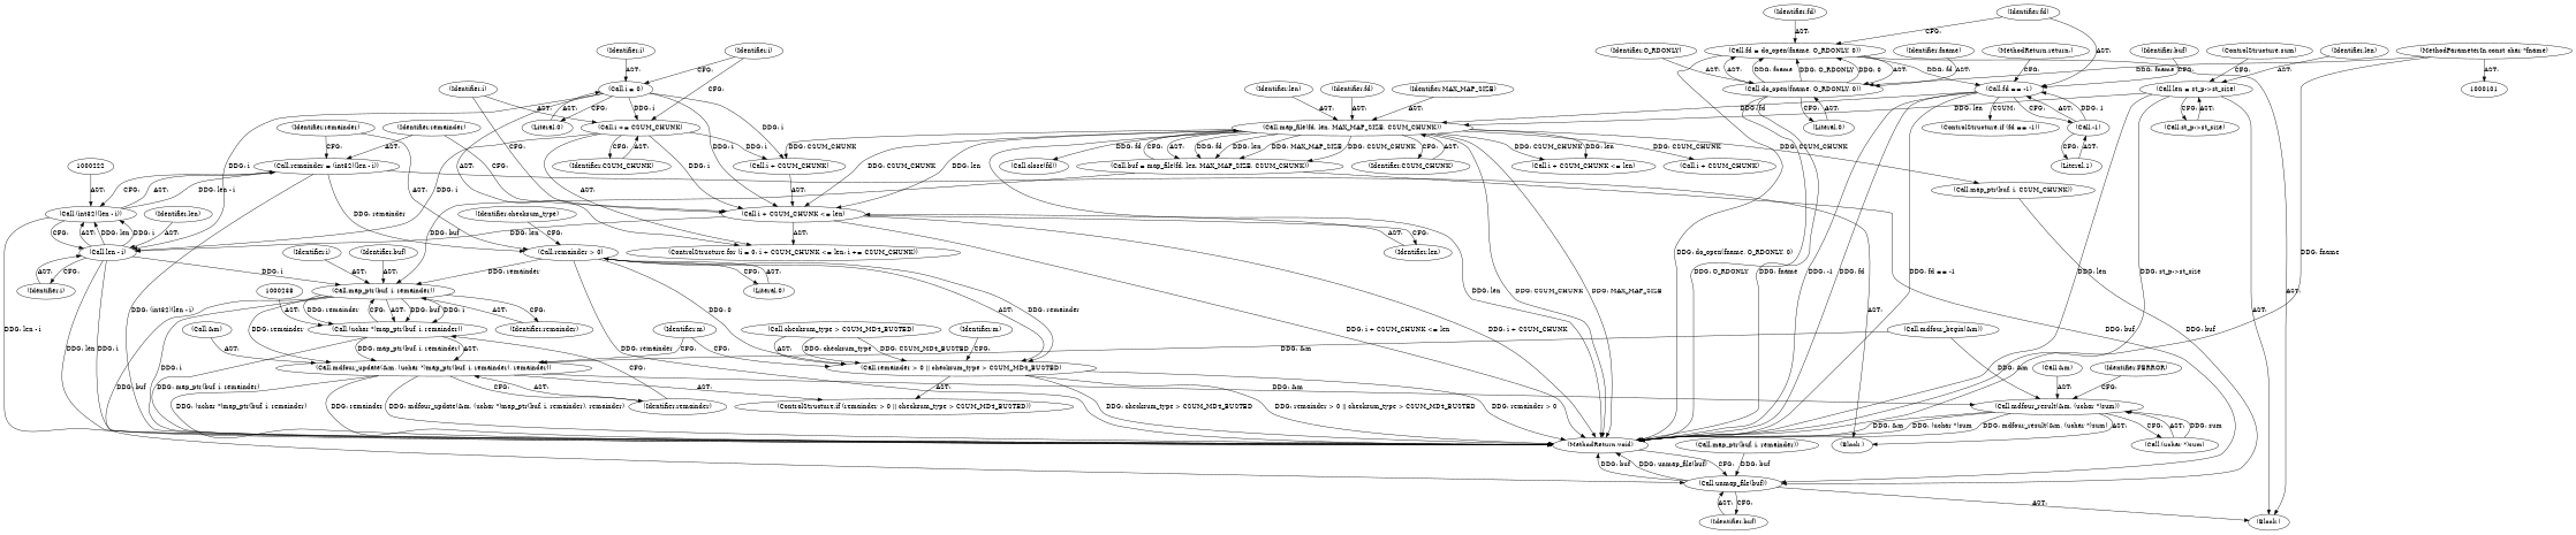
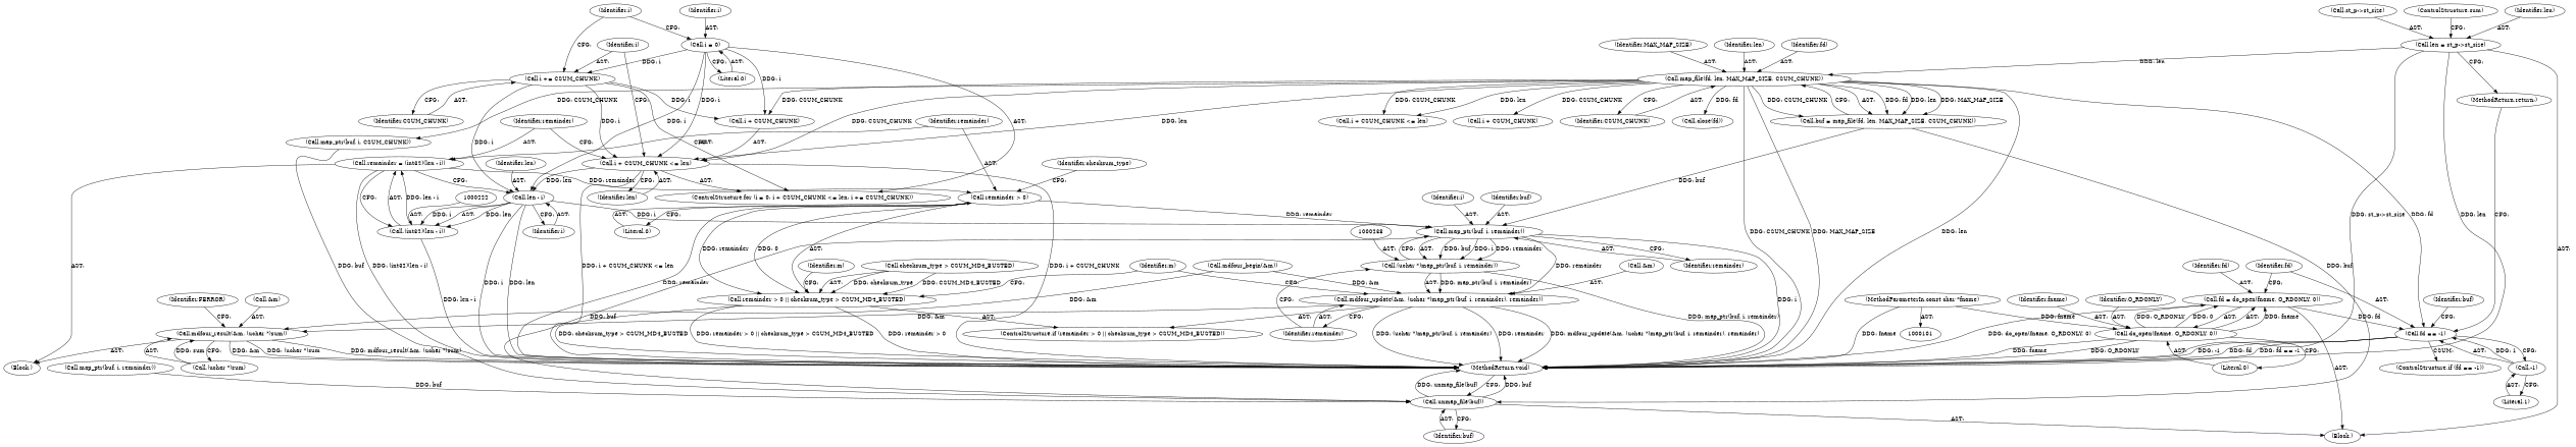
  digraph {
    n1 [label="(Call,remainder = (int32)(len - i))"]
    n2 [label="(Call,(int32)(len - i))"]
    n3 [label="(Call,remainder > 0)"]
    n4 [label="(MethodReturn,void)"]
    n5 [label="(Block,)"]
    n6 [label="(Call,len - i)"]
    n7 [label="(Call,map_ptr(buf, i, remainder))"]
    n8 [label="(Call,remainder > 0 || checksum_type > CSUM_MD4_BUSTED)"]
    n9 [label="(Literal,0)"]
    n10 [label="(Call,unmap_file(buf))"]
    n11 [label="(Identifier,i)"]
    n12 [label="(Call,(uchar *)map_ptr(buf, i, remainder))"]
    n13 [label="(Call,mdfour_update(&m, (uchar *)map_ptr(buf, i, remainder), remainder))"]
    n14 [label="(Identifier,remainder)"]
    n15 [label="(Call,i + CSUM_CHUNK <= len)"]
    n16 [label="(Identifier,len)"]
    n17 [label="(ControlStructure,for (i = 0; i + CSUM_CHUNK <= len; i += CSUM_CHUNK))"]
    n18 [label="(Call,i += CSUM_CHUNK)"]
    n19 [label="(Call,i + CSUM_CHUNK)"]
    n20 [label="(Identifier,CSUM_CHUNK)"]
    n21 [label="(Call,i = 0)"]
    n22 [label="(Literal,0)"]
    n23 [label="(Call,map_file(fd, len, MAX_MAP_SIZE, CSUM_CHUNK))"]
    n24 [label="(Call,i + CSUM_CHUNK <= len)"]
    n25 [label="(Call,map_ptr(buf, i, CSUM_CHUNK))"]
    n26 [label="(Call,i + CSUM_CHUNK)"]
    n27 [label="(Identifier,CSUM_CHUNK)"]
    n28 [label="(Call,buf = map_file(fd, len, MAX_MAP_SIZE, CSUM_CHUNK))"]
    n29 [label="(Call,close(fd))"]
    n30 [label="(Call,fd == -1)"]
    n31 [label="(Call,-1)"]
    n32 [label="(ControlStructure,if (fd == -1))"]
    n33 [label="(Literal,1)"]
    n34 [label="(Call,fd = do_open(fname, O_RDONLY, 0))"]
    n35 [label="(Call,do_open(fname, O_RDONLY, 0))"]
    n36 [label="(Block,)"]
    n37 [label="(Literal,0)"]
    n38 [label="(MethodParameterIn,const char *fname)"]
    1000101
    n40 [label="(Call,len = st_p->st_size)"]
    n41 [label="(Call,st_p->st_size)"]
    n42 [label="(ControlStructure,if (remainder > 0 || checksum_type > CSUM_MD4_BUSTED))"]
    n43 [label="(Call,checksum_type > CSUM_MD4_BUSTED)"]
    n44 [label="(Call,mdfour_result(&m, (uchar *)sum))"]
    n45 [label="(Identifier,remainder)"]
    n46 [label="(Identifier,buf)"]
    n47 [label="(Call,(uchar *)sum)"]
    n48 [label="(Identifier,len)"]
    n49 [label="(Identifier,fname)"]
    n50 [label="(Identifier,fd)"]
    n51 [label="(Identifier,i)"]
    n52 [label="(Identifier,fd)"]
    n53 [label="(Identifier,len)"]
    n54 [label="(Identifier,remainder)"]
    n55 [label="(Identifier,checksum_type)"]
    n56 [label="(ControlStructure,sum)"]
    n57 [label="(Identifier,i)"]
    n58 [label="(Identifier,i)"]
    n59 [label="(Identifier,i)"]
    n60 [label="(Identifier,O_RDONLY)"]
    n61 [label="(Call,map_ptr(buf, i, remainder))"]
    n62 [label="(Call,&m)"]
    n63 [label="(Identifier,fd)"]
    n64 [label="(Identifier,len)"]
    n65 [label="(MethodReturn,return;)"]
    n66 [label="(Identifier,remainder)"]
    n67 [label="(Identifier,MAX_MAP_SIZE)"]
    n68 [label="(Identifier,buf)"]
    n69 [label="(Identifier,m)"]
    n70 [label="(Identifier,buf)"]
    n71 [label="(Identifier,m)"]
    n72 [label="(Call,&m)"]
    n73 [label="(Call,mdfour_begin(&m))"]
    n74 [label="(Identifier,FERROR)"]
    1000222
    1000238
    n1 -> n2 [label="CFG: "]
    n1 -> n3 [label="DDG: remainder"]
    n1 -> n4 [label="DDG: (int32)(len - i)"]
    n1 -> n5 [label="AST: "]
    n2 -> n1 [label="AST: "]
    n2 -> n1 [label="DDG: len - i"]
    n2 -> n4 [label="DDG: len - i"]
-   n2 -> n6 [label="CFG: "]
+   n1 -> n6 [label="CFG: "]
    n3 -> n4 [label="DDG: remainder"]
    n3 -> n7 [label="DDG: remainder"]
    n3 -> n8 [label="AST: "]
    n3 -> n8 [label="DDG: remainder"]
    n3 -> n8 [label="DDG: 0"]
    n3 -> n9 [label="CFG: "]
    n4 -> n10 [label="CFG: "]
    n6 -> n2 [label="AST: "]
    n6 -> n2 [label="DDG: len"]
    n6 -> n2 [label="DDG: i"]
    n6 -> n4 [label="DDG: i"]
    n6 -> n4 [label="DDG: len"]
    n6 -> n7 [label="DDG: i"]
    n6 -> n11 [label="CFG: "]
    n7 -> n4 [label="DDG: i"]
    n7 -> n10 [label="DDG: buf"]
    n7 -> n12 [label="AST: "]
    n7 -> n12 [label="DDG: buf"]
    n7 -> n12 [label="DDG: i"]
    n7 -> n12 [label="DDG: remainder"]
    n7 -> n13 [label="DDG: remainder"]
    n7 -> n14 [label="CFG: "]
    n8 -> n4 [label="DDG: remainder > 0 || checksum_type > CSUM_MD4_BUSTED"]
    n8 -> n4 [label="DDG: remainder > 0"]
    n8 -> n4 [label="DDG: checksum_type > CSUM_MD4_BUSTED"]
    n8 -> n42 [label="AST: "]
    n9 -> n3 [label="AST: "]
    n10 -> n4 [label="DDG: buf"]
    n10 -> n4 [label="DDG: unmap_file(buf)"]
    n10 -> n36 [label="AST: "]
    n10 -> n46 [label="CFG: "]
    n11 -> n6 [label="AST: "]
    n12 -> n4 [label="DDG: map_ptr(buf, i, remainder)"]
    n12 -> n7 [label="CFG: "]
    n12 -> n13 [label="AST: "]
    n12 -> n13 [label="DDG: map_ptr(buf, i, remainder)"]
    n13 -> n4 [label="DDG: mdfour_update(&m, (uchar *)map_ptr(buf, i, remainder), remainder)"]
    n13 -> n4 [label="DDG: (uchar *)map_ptr(buf, i, remainder)"]
    n13 -> n4 [label="DDG: remainder"]
    n13 -> n42 [label="AST: "]
    n13 -> n44 [label="DDG: &m"]
    n13 -> n45 [label="CFG: "]
    n14 -> n7 [label="AST: "]
    n15 -> n4 [label="DDG: i + CSUM_CHUNK <= len"]
    n15 -> n4 [label="DDG: i + CSUM_CHUNK"]
    n15 -> n6 [label="DDG: len"]
    n15 -> n16 [label="CFG: "]
    n15 -> n17 [label="AST: "]
    n16 -> n15 [label="AST: "]
    n18 -> n6 [label="DDG: i"]
    n18 -> n15 [label="DDG: i"]
    n18 -> n17 [label="AST: "]
    n18 -> n19 [label="DDG: i"]
    n18 -> n20 [label="CFG: "]
    n19 -> n15 [label="AST: "]
    n20 -> n18 [label="AST: "]
    n21 -> n6 [label="DDG: i"]
    n21 -> n15 [label="DDG: i"]
    n21 -> n17 [label="AST: "]
    n21 -> n18 [label="DDG: i"]
    n21 -> n19 [label="DDG: i"]
    n21 -> n22 [label="CFG: "]
    n22 -> n21 [label="AST: "]
    n23 -> n4 [label="DDG: CSUM_CHUNK"]
    n23 -> n4 [label="DDG: MAX_MAP_SIZE"]
    n23 -> n4 [label="DDG: len"]
    n23 -> n15 [label="DDG: CSUM_CHUNK"]
    n23 -> n15 [label="DDG: len"]
    n23 -> n19 [label="DDG: CSUM_CHUNK"]
    n23 -> n24 [label="DDG: CSUM_CHUNK"]
    n23 -> n24 [label="DDG: len"]
    n23 -> n25 [label="DDG: CSUM_CHUNK"]
    n23 -> n26 [label="DDG: CSUM_CHUNK"]
    n23 -> n27 [label="CFG: "]
    n23 -> n28 [label="AST: "]
    n23 -> n28 [label="DDG: fd"]
    n23 -> n28 [label="DDG: len"]
    n23 -> n28 [label="DDG: MAX_MAP_SIZE"]
    n23 -> n28 [label="DDG: CSUM_CHUNK"]
    n23 -> n29 [label="DDG: fd"]
    n25 -> n10 [label="DDG: buf"]
    n27 -> n23 [label="AST: "]
    n28 -> n7 [label="DDG: buf"]
    n28 -> n10 [label="DDG: buf"]
    n28 -> n23 [label="CFG: "]
    n30 -> n4 [label="DDG: -1"]
    n30 -> n4 [label="DDG: fd"]
    n30 -> n4 [label="DDG: fd == -1"]
-   n30 -> n23 [label="DDG: fd"]
+   n23 -> n30 [label="DDG: fd"]
    n30 -> n31 [label="CFG: "]
    n30 -> n32 [label="CSUM: "]
    n31 -> n30 [label="AST: "]
    n31 -> n30 [label="DDG: 1"]
    n31 -> n33 [label="CFG: "]
    n33 -> n31 [label="AST: "]
    n34 -> n4 [label="DDG: do_open(fname, O_RDONLY, 0)"]
    n34 -> n30 [label="DDG: fd"]
    n34 -> n35 [label="AST: "]
    n34 -> n36 [label="AST: "]
    n35 -> n4 [label="DDG: O_RDONLY"]
    n35 -> n4 [label="DDG: fname"]
    n35 -> n34 [label="AST: "]
    n35 -> n34 [label="DDG: fname"]
    n35 -> n34 [label="DDG: O_RDONLY"]
    n35 -> n34 [label="DDG: 0"]
    n35 -> n37 [label="CFG: "]
    n37 -> n35 [label="AST: "]
    n38 -> n4 [label="DDG: fname"]
    n38 -> n35 [label="DDG: fname"]
    n38 -> 1000101 [label="AST: "]
    n40 -> n4 [label="DDG: len"]
    n40 -> n4 [label="DDG: st_p->st_size"]
    n40 -> n23 [label="DDG: len"]
    n40 -> n36 [label="AST: "]
-   n40 -> n41 [label="CFG: "]
+   n40 -> n65 [label="CFG: "]
    n41 -> n40 [label="AST: "]
    n43 -> n8 [label="AST: "]
    n43 -> n8 [label="DDG: checksum_type"]
    n43 -> n8 [label="DDG: CSUM_MD4_BUSTED"]
    n44 -> n4 [label="DDG: mdfour_result(&m, (uchar *)sum)"]
    n44 -> n4 [label="DDG: &m"]
    n44 -> n4 [label="DDG: (uchar *)sum"]
    n44 -> n5 [label="AST: "]
    n44 -> n47 [label="CFG: "]
    n45 -> n12 [label="CFG: "]
    n45 -> n13 [label="AST: "]
    n46 -> n10 [label="AST: "]
    n47 -> n44 [label="AST: "]
    n47 -> n44 [label="DDG: sum"]
    n48 -> n23 [label="AST: "]
    n49 -> n35 [label="AST: "]
    n50 -> n30 [label="AST: "]
    n50 -> n34 [label="CFG: "]
    n51 -> n21 [label="AST: "]
    n52 -> n34 [label="AST: "]
    n53 -> n6 [label="AST: "]
    n54 -> n1 [label="CFG: "]
    n54 -> n3 [label="AST: "]
    n55 -> n3 [label="CFG: "]
    n56 -> n40 [label="CFG: "]
    n57 -> n7 [label="AST: "]
    n58 -> n18 [label="CFG: "]
    n58 -> n21 [label="CFG: "]
    n59 -> n15 [label="CFG: "]
    n59 -> n18 [label="AST: "]
    n60 -> n35 [label="AST: "]
    n61 -> n10 [label="DDG: buf"]
    n62 -> n44 [label="AST: "]
    n63 -> n23 [label="AST: "]
    n64 -> n40 [label="AST: "]
    n65 -> n30 [label="CFG: "]
    n66 -> n1 [label="AST: "]
    n66 -> n15 [label="CFG: "]
    n67 -> n23 [label="AST: "]
    n68 -> n30 [label="CFG: "]
    n69 -> n8 [label="CFG: "]
    n69 -> n13 [label="CFG: "]
    n70 -> n7 [label="AST: "]
    n71 -> n8 [label="CFG: "]
    n72 -> n13 [label="AST: "]
    n73 -> n13 [label="DDG: &m"]
    n73 -> n44 [label="DDG: &m"]
    n74 -> n44 [label="CFG: "]
    1000222 -> n2 [label="AST: "]
    1000238 -> n12 [label="AST: "]
  }
